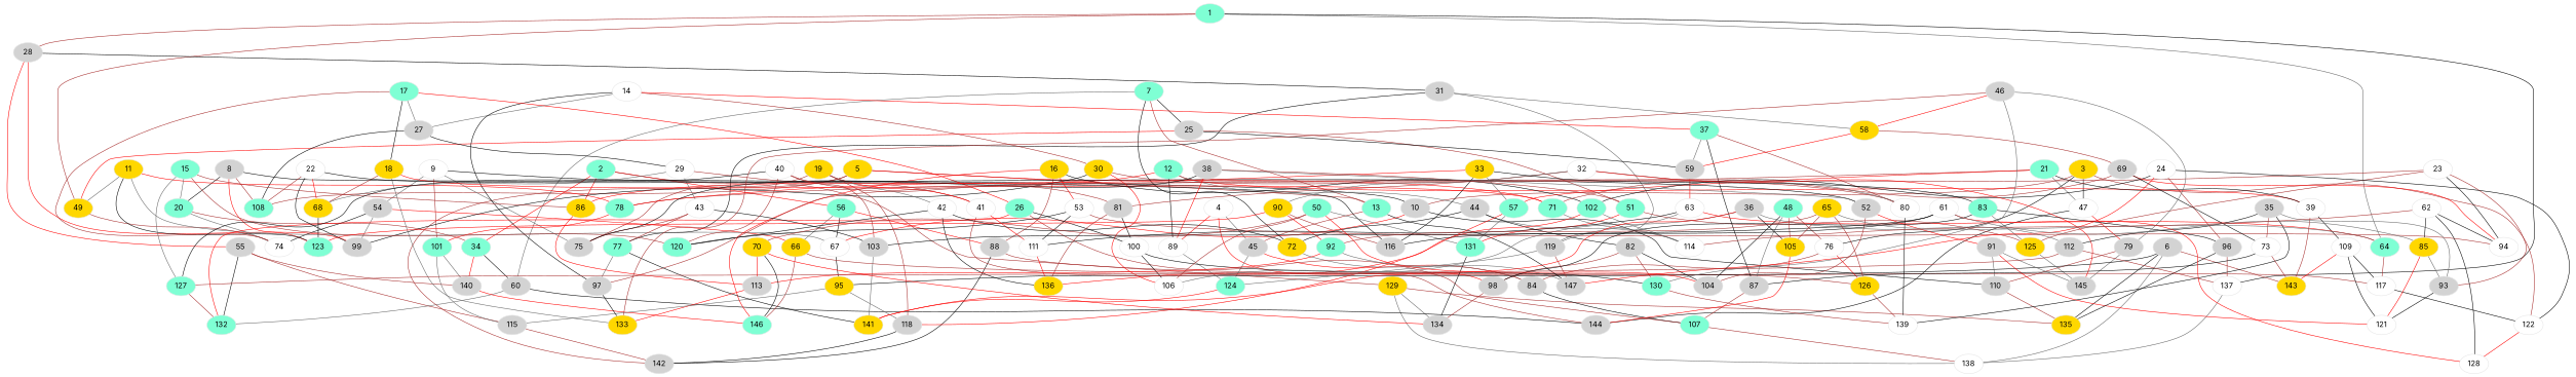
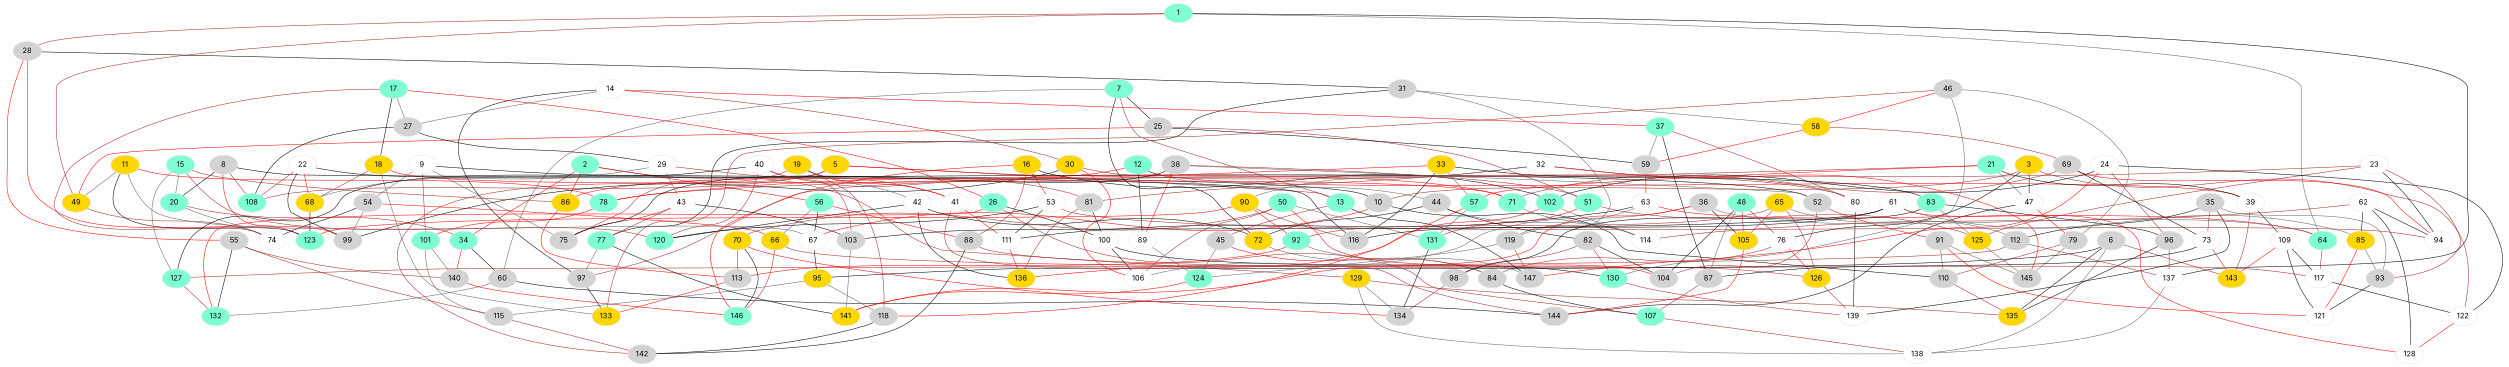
  graph {
    fontname=Inter
    node [color=gray90 fillcolor=lightgrey fontname=Inter style=filled]
    edge [color=brown fontname=Inter]
    1 [fillcolor=aquamarine]
    28
    49 [fillcolor=gold]
    64 [fillcolor=aquamarine]
    137 [fillcolor=white]
    99
    31
    55
    74 [fillcolor=white]
    117 [fillcolor=white]
    138 [fillcolor=white]
    2 [fillcolor=aquamarine]
    34 [fillcolor=aquamarine]
    56 [fillcolor=aquamarine]
    86 [fillcolor=gold]
    129 [fillcolor=gold]
    60
    140
    67 [fillcolor=white]
    88
    66 [fillcolor=gold]
    113
    135 [fillcolor=gold]
    134
    3 [fillcolor=gold]
    10
    47 [fillcolor=white]
    76 [fillcolor=white]
    122 [fillcolor=white]
    110
    144
    79
    84
    126 [fillcolor=gold]
    128 [fillcolor=white]
-   4 [fillcolor=white]
    45
    89 [fillcolor=white]
    98
    124 [fillcolor=aquamarine]
    5 [fillcolor=gold]
    13 [fillcolor=aquamarine]
    71 [fillcolor=aquamarine]
    108 [fillcolor=aquamarine]
    142
    147
    114 [fillcolor=white]
    95 [fillcolor=gold]
    6
    143 [fillcolor=gold]
    118
    115
    7 [fillcolor=aquamarine]
    25
    72 [fillcolor=gold]
    51 [fillcolor=aquamarine]
    59
    132 [fillcolor=aquamarine]
    8
    20 [fillcolor=aquamarine]
    116
    123 [fillcolor=aquamarine]
    9 [fillcolor=white]
    54
    75
    101 [fillcolor=aquamarine]
    11 [fillcolor=gold]
    78 [fillcolor=aquamarine]
    12 [fillcolor=aquamarine]
    39 [fillcolor=white]
    44
    109 [fillcolor=white]
    82
    14 [fillcolor=white]
    27
    30 [fillcolor=gold]
    37 [fillcolor=aquamarine]
    97
    29 [fillcolor=white]
    80 [fillcolor=white]
    106 [fillcolor=white]
    87
    133 [fillcolor=gold]
    15 [fillcolor=aquamarine]
    120 [fillcolor=aquamarine]
    127 [fillcolor=aquamarine]
    16 [fillcolor=gold]
    53 [fillcolor=white]
    102 [fillcolor=aquamarine]
    146 [fillcolor=aquamarine]
    94 [fillcolor=white]
    111 [fillcolor=white]
    136 [fillcolor=gold]
    17 [fillcolor=aquamarine]
    18 [fillcolor=gold]
    26 [fillcolor=aquamarine]
    68 [fillcolor=gold]
    100 [fillcolor=white]
    107 [fillcolor=aquamarine]
    19 [fillcolor=gold]
    41 [fillcolor=white]
    42 [fillcolor=white]
    21 [fillcolor=aquamarine]
    57 [fillcolor=aquamarine]
    131 [fillcolor=aquamarine]
    22 [fillcolor=white]
    52
    104
    91
    23 [fillcolor=white]
    93
    125 [fillcolor=gold]
    121 [fillcolor=white]
    145
    24 [fillcolor=white]
    96
    63 [fillcolor=white]
    130 [fillcolor=aquamarine]
    43 [fillcolor=white]
    58 [fillcolor=gold]
    77 [fillcolor=aquamarine]
    119
    103
    139 [fillcolor=white]
    69
    141 [fillcolor=gold]
    32 [fillcolor=white]
    81
    90 [fillcolor=gold]
    92 [fillcolor=aquamarine]
    33 [fillcolor=gold]
    83 [fillcolor=aquamarine]
    35
    73 [fillcolor=white]
    112
    36
    105 [fillcolor=gold]
    38
    40 [fillcolor=white]
    46
    48 [fillcolor=aquamarine]
    50 [fillcolor=aquamarine]
    70 [fillcolor=gold]
    61 [fillcolor=white]
    85 [fillcolor=gold]
    62 [fillcolor=white]
    65 [fillcolor=gold]
    1 -- 28
    1 -- 49
    1 -- 64 [color=gray40]
    1 -- 137 [color=black]
    28 -- 99 [color=red]
    28 -- 31 [color=black]
    28 -- 55 [color=red]
    49 -- 74
    64 -- 117
    137 -- 138 [color=gray40]
    31 -- 58 [color=gray40]
    31 -- 77 [color=black]
    31 -- 119 [color=gray40]
    55 -- 140
    55 -- 115
    55 -- 132 [color=black]
    117 -- 122 [color=black]
    2 -- 34 [color=red]
    2 -- 56 [color=red]
    2 -- 86 [color=red]
    2 -- 129
    34 -- 60 [color=black]
    34 -- 140 [color=red]
    56 -- 67 [color=black]
    56 -- 88 [color=red]
    56 -- 66 [color=gray40]
    86 -- 113 [color=red]
    129 -- 138 [color=gray40]
    129 -- 135
    129 -- 134 [color=gray40]
    60 -- 144 [color=black]
    60 -- 132 [color=gray40]
    140 -- 146 [color=red]
    67 -- 95 [color=black]
    88 -- 117
    88 -- 142 [color=black]
    66 -- 126
    66 -- 146
    113 -- 133 [color=red]
    3 -- 10
    3 -- 47 [color=black]
    3 -- 76 [color=black]
    3 -- 122
    10 -- 67 [color=red]
    10 -- 110 [color=black]
    47 -- 144 [color=black]
    47 -- 79 [color=red]
    76 -- 84
    76 -- 126 [color=red]
    122 -- 128 [color=red]
    110 -- 135
    79 -- 110
    79 -- 145 [color=gray40]
    84 -- 107 [color=black]
    126 -- 139
-   4 -- 45 [color=gray40]
-   4 -- 89 [color=red]
-   4 -- 98 [color=red]
    45 -- 84 [color=red]
    45 -- 124 [color=gray40]
    89 -- 124 [color=gray40]
    98 -- 134
    124 -- 141 [color=red]
    5 -- 13
    5 -- 71 [color=red]
    5 -- 108
    5 -- 142
    13 -- 45
    13 -- 147 [color=black]
    71 -- 114 [color=gray40]
    95 -- 118 [color=gray40]
    95 -- 115 [color=gray40]
    6 -- 138 [color=gray40]
    6 -- 135 [color=black]
    6 -- 95 [color=black]
    6 -- 143
    118 -- 142 [color=black]
    115 -- 142
    7 -- 60 [color=gray40]
    7 -- 13
    7 -- 25 [color=black]
    7 -- 72 [color=black]
    25 -- 49 [color=red]
    25 -- 51
    25 -- 59 [color=black]
    72 -- 84 [color=gray40]
    51 -- 131 [color=red]
    51 -- 125
    59 -- 63 [color=red]
    8 -- 108
    8 -- 20 [color=black]
    8 -- 116 [color=black]
    8 -- 123 [color=red]
    20 -- 74 [color=gray40]
    20 -- 34
    9 -- 10 [color=black]
    9 -- 54 [color=gray40]
    9 -- 75 [color=gray40]
    9 -- 101
    54 -- 99 [color=gray40]
    54 -- 74 [color=black]
    54 -- 66 [color=red]
    101 -- 140 [color=gray40]
    101 -- 115 [color=gray40]
    11 -- 49 [color=gray40]
    11 -- 67 [color=gray40]
    11 -- 123 [color=black]
    11 -- 78 [color=red]
    78 -- 101 [color=red]
    12 -- 86 [color=red]
    12 -- 89 [color=black]
    12 -- 39 [color=red]
    12 -- 44 [color=gray40]
    39 -- 143
    39 -- 109 [color=black]
    44 -- 114 [color=gray40]
    44 -- 72 [color=black]
    44 -- 82 [color=black]
    109 -- 117 [color=black]
    109 -- 143 [color=red]
    109 -- 121 [color=black]
    82 -- 98
    82 -- 104 [color=black]
    82 -- 130
    14 -- 27 [color=gray40]
    14 -- 30
    14 -- 37 [color=red]
    14 -- 97 [color=black]
    27 -- 108 [color=black]
    27 -- 29 [color=black]
    30 -- 99 [color=black]
    30 -- 80
    30 -- 106 [color=red]
    37 -- 59 [color=gray40]
    37 -- 80
    37 -- 87 [color=black]
    97 -- 133 [color=black]
    29 -- 68 [color=gray40]
    29 -- 41
    29 -- 43 [color=gray40]
    80 -- 139 [color=black]
    87 -- 107
    15 -- 86
    15 -- 20 [color=gray40]
    15 -- 120
    15 -- 127 [color=gray40]
    127 -- 132
    16 -- 88
    16 -- 53 [color=red]
    16 -- 102 [color=black]
    16 -- 146 [color=red]
    53 -- 120 [color=black]
    53 -- 94
    53 -- 111 [color=black]
    102 -- 114 [color=gray40]
    102 -- 136 [color=red]
    111 -- 136 [color=red]
    17 -- 74
    17 -- 27 [color=gray40]
    17 -- 18 [color=black]
    17 -- 26 [color=red]
    18 -- 71 [color=red]
    18 -- 133 [color=gray40]
    18 -- 68
    26 -- 132 [color=red]
    26 -- 100 [color=black]
    26 -- 107
    68 -- 123 [color=black]
    100 -- 106 [color=black]
    100 -- 130 [color=black]
    107 -- 138
    19 -- 118
    19 -- 75
    19 -- 41 [color=red]
    19 -- 42 [color=gray40]
    41 -- 144
    41 -- 111 [color=red]
    42 -- 72 [color=black]
    42 -- 120 [color=black]
    42 -- 136 [color=black]
    21 -- 47 [color=gray40]
    21 -- 39 [color=black]
    21 -- 97
    21 -- 57 [color=red]
    57 -- 118 [color=red]
    57 -- 131 [color=gray40]
    131 -- 134 [color=black]
    22 -- 99 [color=black]
    22 -- 108
    22 -- 68 [color=red]
    22 -- 52 [color=black]
    52 -- 104
    52 -- 91 [color=red]
    91 -- 110 [color=gray40]
    91 -- 121 [color=red]
    91 -- 145 [color=gray40]
    23 -- 78
    23 -- 94 [color=black]
    23 -- 93
    23 -- 125
    93 -- 121 [color=black]
    125 -- 145 [color=gray40]
    24 -- 122 [color=black]
    24 -- 147 [color=red]
    24 -- 102 [color=black]
    24 -- 96
    96 -- 137
    96 -- 135 [color=black]
    63 -- 64 [color=red]
    63 -- 111 [color=black]
    63 -- 119 [color=gray40]
    130 -- 139
    43 -- 75
    43 -- 77
    43 -- 103 [color=black]
    58 -- 59 [color=red]
    58 -- 69
    77 -- 97 [color=gray40]
    77 -- 141 [color=black]
    119 -- 124 [color=gray40]
    119 -- 147
    103 -- 141 [color=gray40]
    69 -- 71
    69 -- 94 [color=red]
    69 -- 73 [color=black]
    32 -- 80 [color=gray40]
    32 -- 145 [color=red]
    32 -- 81
    32 -- 90 [color=gray40]
    81 -- 136
    81 -- 100 [color=black]
    90 -- 116
    90 -- 123 [color=red]
    90 -- 92 [color=red]
    92 -- 113 [color=red]
    92 -- 147 [color=gray40]
    33 -- 116 [color=black]
    33 -- 78 [color=red]
    33 -- 57 [color=gray40]
    33 -- 83 [color=black]
    83 -- 98 [color=black]
    83 -- 125 [color=gray40]
    83 -- 96 [color=black]
    35 -- 93 [color=gray40]
    35 -- 139 [color=black]
    35 -- 73
    35 -- 112 [color=black]
    73 -- 143
    73 -- 87 [color=black]
    112 -- 137
    112 -- 127
    36 -- 64 [color=gray40]
    36 -- 106 [color=gray40]
    36 -- 141 [color=red]
    36 -- 105 [color=black]
    105 -- 144 [color=red]
    38 -- 89 [color=red]
    38 -- 51
    38 -- 75 [color=black]
    38 -- 52 [color=gray40]
    40 -- 120
    40 -- 127 [color=black]
    40 -- 103
    40 -- 81
    46 -- 79 [color=gray40]
    46 -- 133
    46 -- 130 [color=gray40]
    46 -- 58 [color=red]
    48 -- 76
    48 -- 87 [color=gray40]
    48 -- 104 [color=black]
    48 -- 105
    50 -- 106
    50 -- 131 [color=gray40]
    50 -- 104 [color=red]
    50 -- 70
    70 -- 113 [color=red]
    70 -- 134 [color=red]
    70 -- 146 [color=black]
    61 -- 128 [color=red]
    61 -- 116 [color=black]
    61 -- 103 [color=black]
    61 -- 85 [color=gray40]
    85 -- 93 [color=gray40]
    85 -- 121 [color=red]
    62 -- 128 [color=black]
    62 -- 114
    62 -- 94 [color=black]
    62 -- 85 [color=black]
    65 -- 126
    65 -- 92
    65 -- 112 [color=gray40]
    65 -- 105
  }
